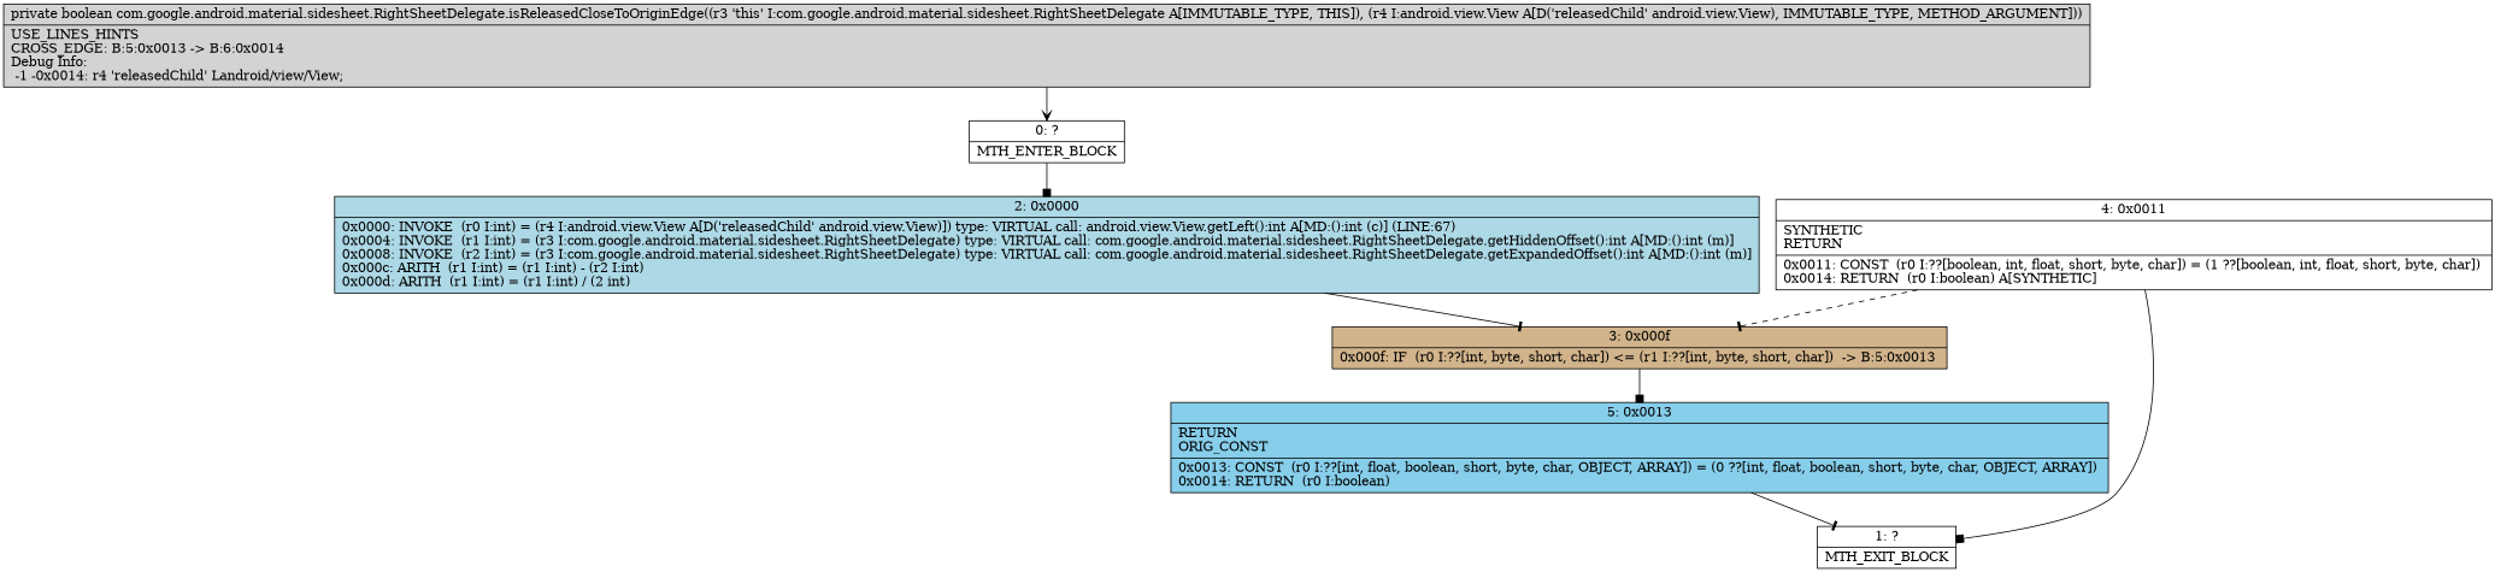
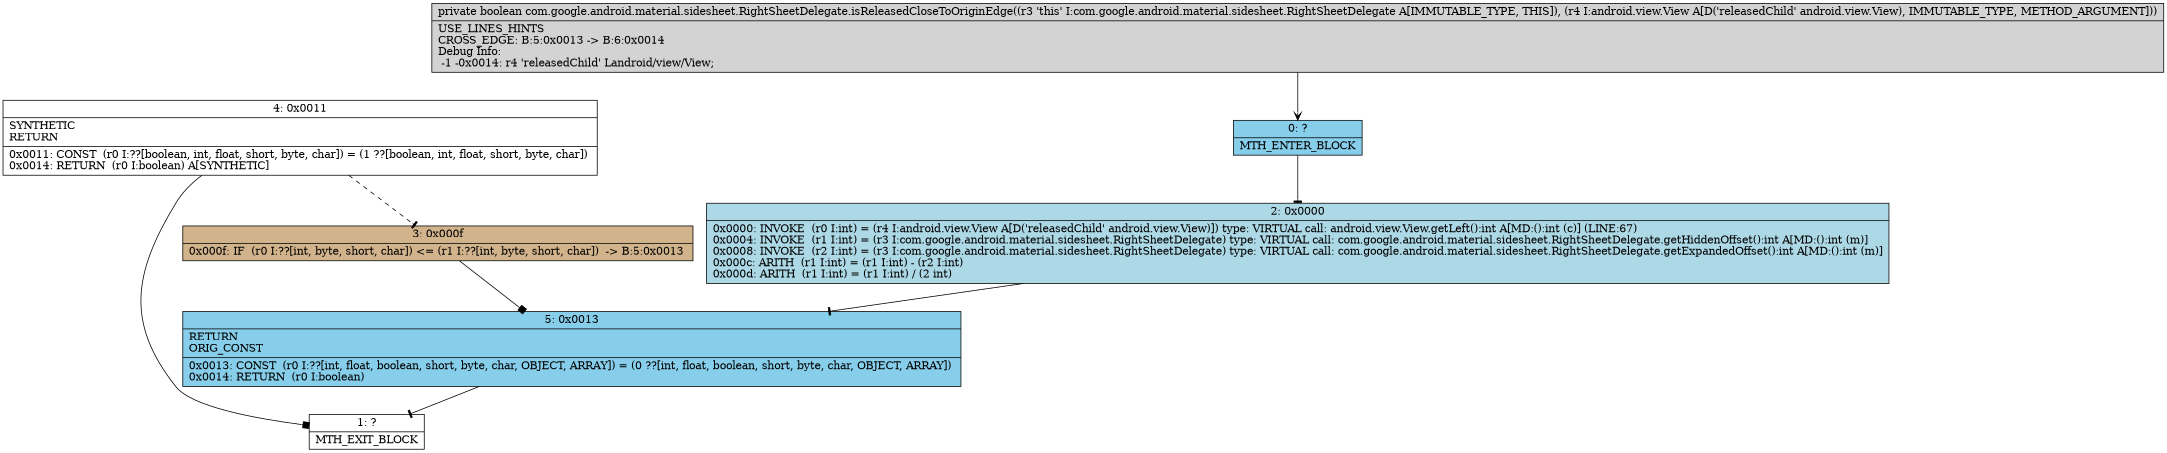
  digraph {
    node [fillcolor=skyblue shape=record style=filled]
    edge [arrowhead=tee]
-   n1 [fillcolor=white label="{0\:\ ?|MTH_ENTER_BLOCK\l}"]
+   n1 [label="{0\:\ ?|MTH_ENTER_BLOCK\l}"]
    n2 [fillcolor=lightblue label="{2\:\ 0x0000|0x0000: INVOKE  (r0 I:int) = (r4 I:android.view.View A[D('releasedChild' android.view.View)]) type: VIRTUAL call: android.view.View.getLeft():int A[MD:():int (c)] (LINE:67)\l0x0004: INVOKE  (r1 I:int) = (r3 I:com.google.android.material.sidesheet.RightSheetDelegate) type: VIRTUAL call: com.google.android.material.sidesheet.RightSheetDelegate.getHiddenOffset():int A[MD:():int (m)]\l0x0008: INVOKE  (r2 I:int) = (r3 I:com.google.android.material.sidesheet.RightSheetDelegate) type: VIRTUAL call: com.google.android.material.sidesheet.RightSheetDelegate.getExpandedOffset():int A[MD:():int (m)]\l0x000c: ARITH  (r1 I:int) = (r1 I:int) \- (r2 I:int) \l0x000d: ARITH  (r1 I:int) = (r1 I:int) \/ (2 int) \l}"]
    n3 [fillcolor=tan label="{3\:\ 0x000f|0x000f: IF  (r0 I:??[int, byte, short, char]) \<= (r1 I:??[int, byte, short, char])  \-\> B:5:0x0013 \l}"]
    n4 [label="{5\:\ 0x0013|RETURN\lORIG_CONST\l|0x0013: CONST  (r0 I:??[int, float, boolean, short, byte, char, OBJECT, ARRAY]) = (0 ??[int, float, boolean, short, byte, char, OBJECT, ARRAY]) \l0x0014: RETURN  (r0 I:boolean) \l}"]
    n5 [fillcolor=white label="{4\:\ 0x0011|SYNTHETIC\lRETURN\l|0x0011: CONST  (r0 I:??[boolean, int, float, short, byte, char]) = (1 ??[boolean, int, float, short, byte, char]) \l0x0014: RETURN  (r0 I:boolean) A[SYNTHETIC]\l}"]
    n6 [fillcolor=white label="{1\:\ ?|MTH_EXIT_BLOCK\l}"]
    n7 [fillcolor=lightgrey label="{private boolean com.google.android.material.sidesheet.RightSheetDelegate.isReleasedCloseToOriginEdge((r3 'this' I:com.google.android.material.sidesheet.RightSheetDelegate A[IMMUTABLE_TYPE, THIS]), (r4 I:android.view.View A[D('releasedChild' android.view.View), IMMUTABLE_TYPE, METHOD_ARGUMENT]))  | USE_LINES_HINTS\lCROSS_EDGE: B:5:0x0013 \-\> B:6:0x0014\lDebug Info:\l  \-1 \-0x0014: r4 'releasedChild' Landroid\/view\/View;\l}"]
-   n1 -> n2 [arrowhead=box]
-   n2 -> n3
+   n1 -> n2
+   n2 -> n4
    n3 -> n4 [arrowhead=box]
    n4 -> n6
    n5 -> n3 [style=dashed]
    n5 -> n6 [arrowhead=box]
    n7 -> n1 [arrowhead=vee]
  }
